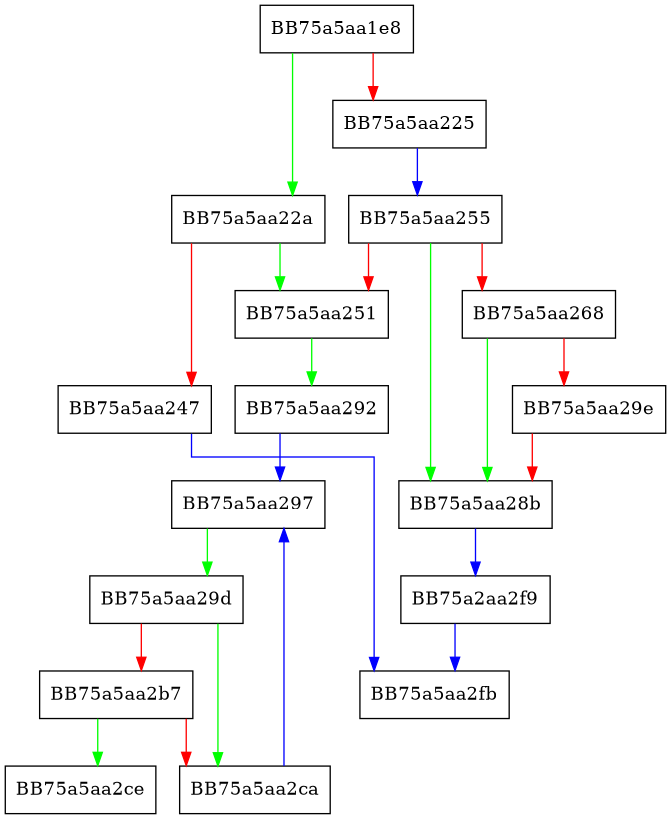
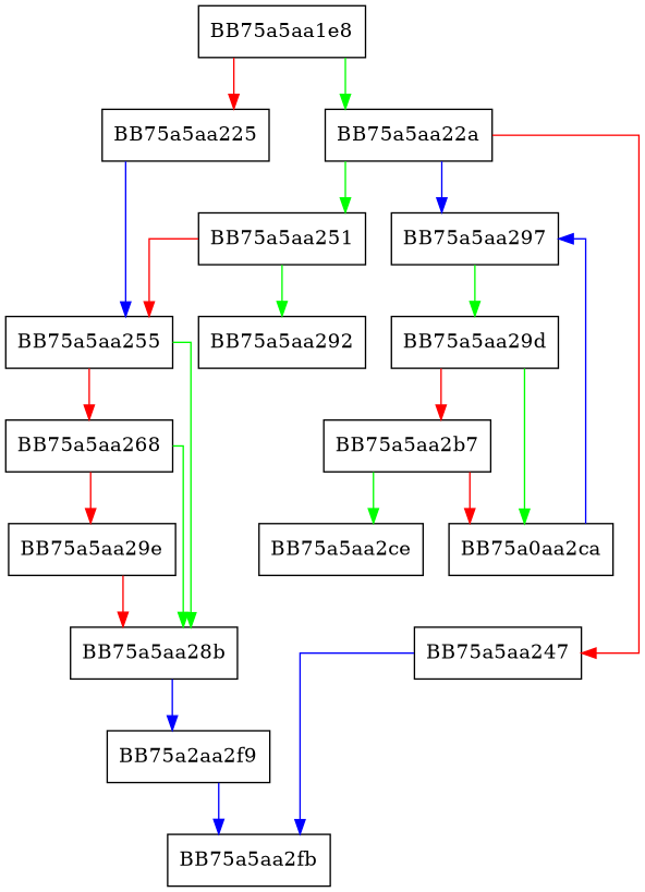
  digraph {
    splines=ortho
    node [shape=box]
    edge [color=green]
    BB75a5aa1e8
    BB75a5aa22a
    BB75a5aa225
    BB75a5aa251
    BB75a5aa247
    BB75a5aa255
    BB75a5aa292
    BB75a5aa2fb
    BB75a5aa28b
    BB75a5aa268
    n11 [label=BB75a2aa2f9]
    n12 [label=BB75a5aa29e]
    BB75a5aa297
    BB75a5aa29d
-   BB75a5aa2ca
+   BB75a5aa2ca [label=BB75a0aa2ca]
    BB75a5aa2b7
    BB75a5aa2ce
    BB75a5aa1e8 -> BB75a5aa22a
    BB75a5aa1e8 -> BB75a5aa225 [color=red]
    BB75a5aa22a -> BB75a5aa251
    BB75a5aa22a -> BB75a5aa247 [color=red]
    BB75a5aa225 -> BB75a5aa255 [color=blue]
-   BB75a5aa255 -> BB75a5aa251 [color=red]
+   BB75a5aa251 -> BB75a5aa255 [color=red]
    BB75a5aa251 -> BB75a5aa292
    BB75a5aa247 -> BB75a5aa2fb [color=blue]
    BB75a5aa255 -> BB75a5aa28b
    BB75a5aa255 -> BB75a5aa268 [color=red]
-   BB75a5aa292 -> BB75a5aa297 [color=blue]
+   BB75a5aa22a -> BB75a5aa297 [color=blue]
    BB75a5aa28b -> n11 [color=blue]
    BB75a5aa268 -> BB75a5aa28b
    BB75a5aa268 -> n12 [color=red]
    n11 -> BB75a5aa2fb [color=blue]
    n12 -> BB75a5aa28b [color=red]
    BB75a5aa297 -> BB75a5aa29d
    BB75a5aa29d -> BB75a5aa2ca
    BB75a5aa29d -> BB75a5aa2b7 [color=red]
    BB75a5aa2ca -> BB75a5aa297 [color=blue]
    BB75a5aa2b7 -> BB75a5aa2ca [color=red]
    BB75a5aa2b7 -> BB75a5aa2ce
  }
